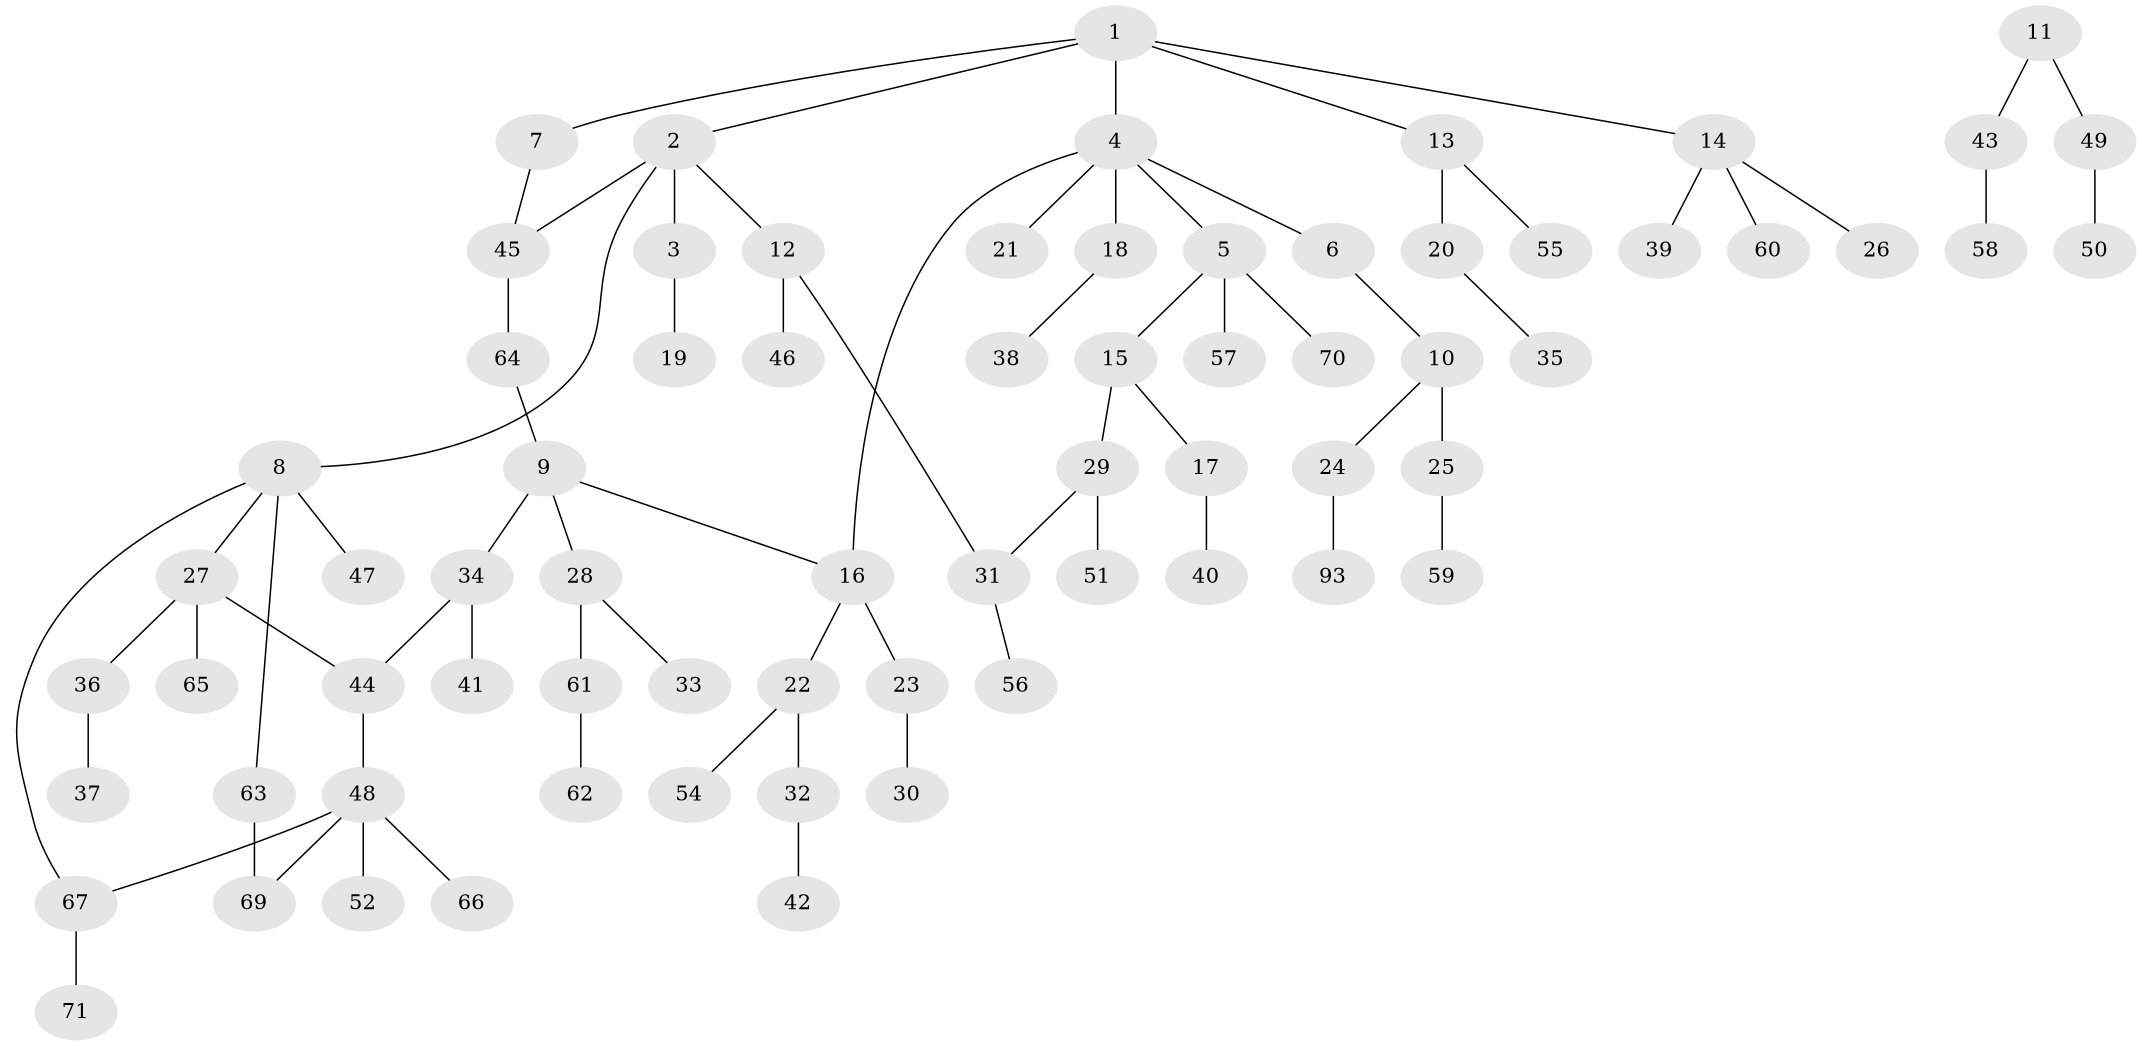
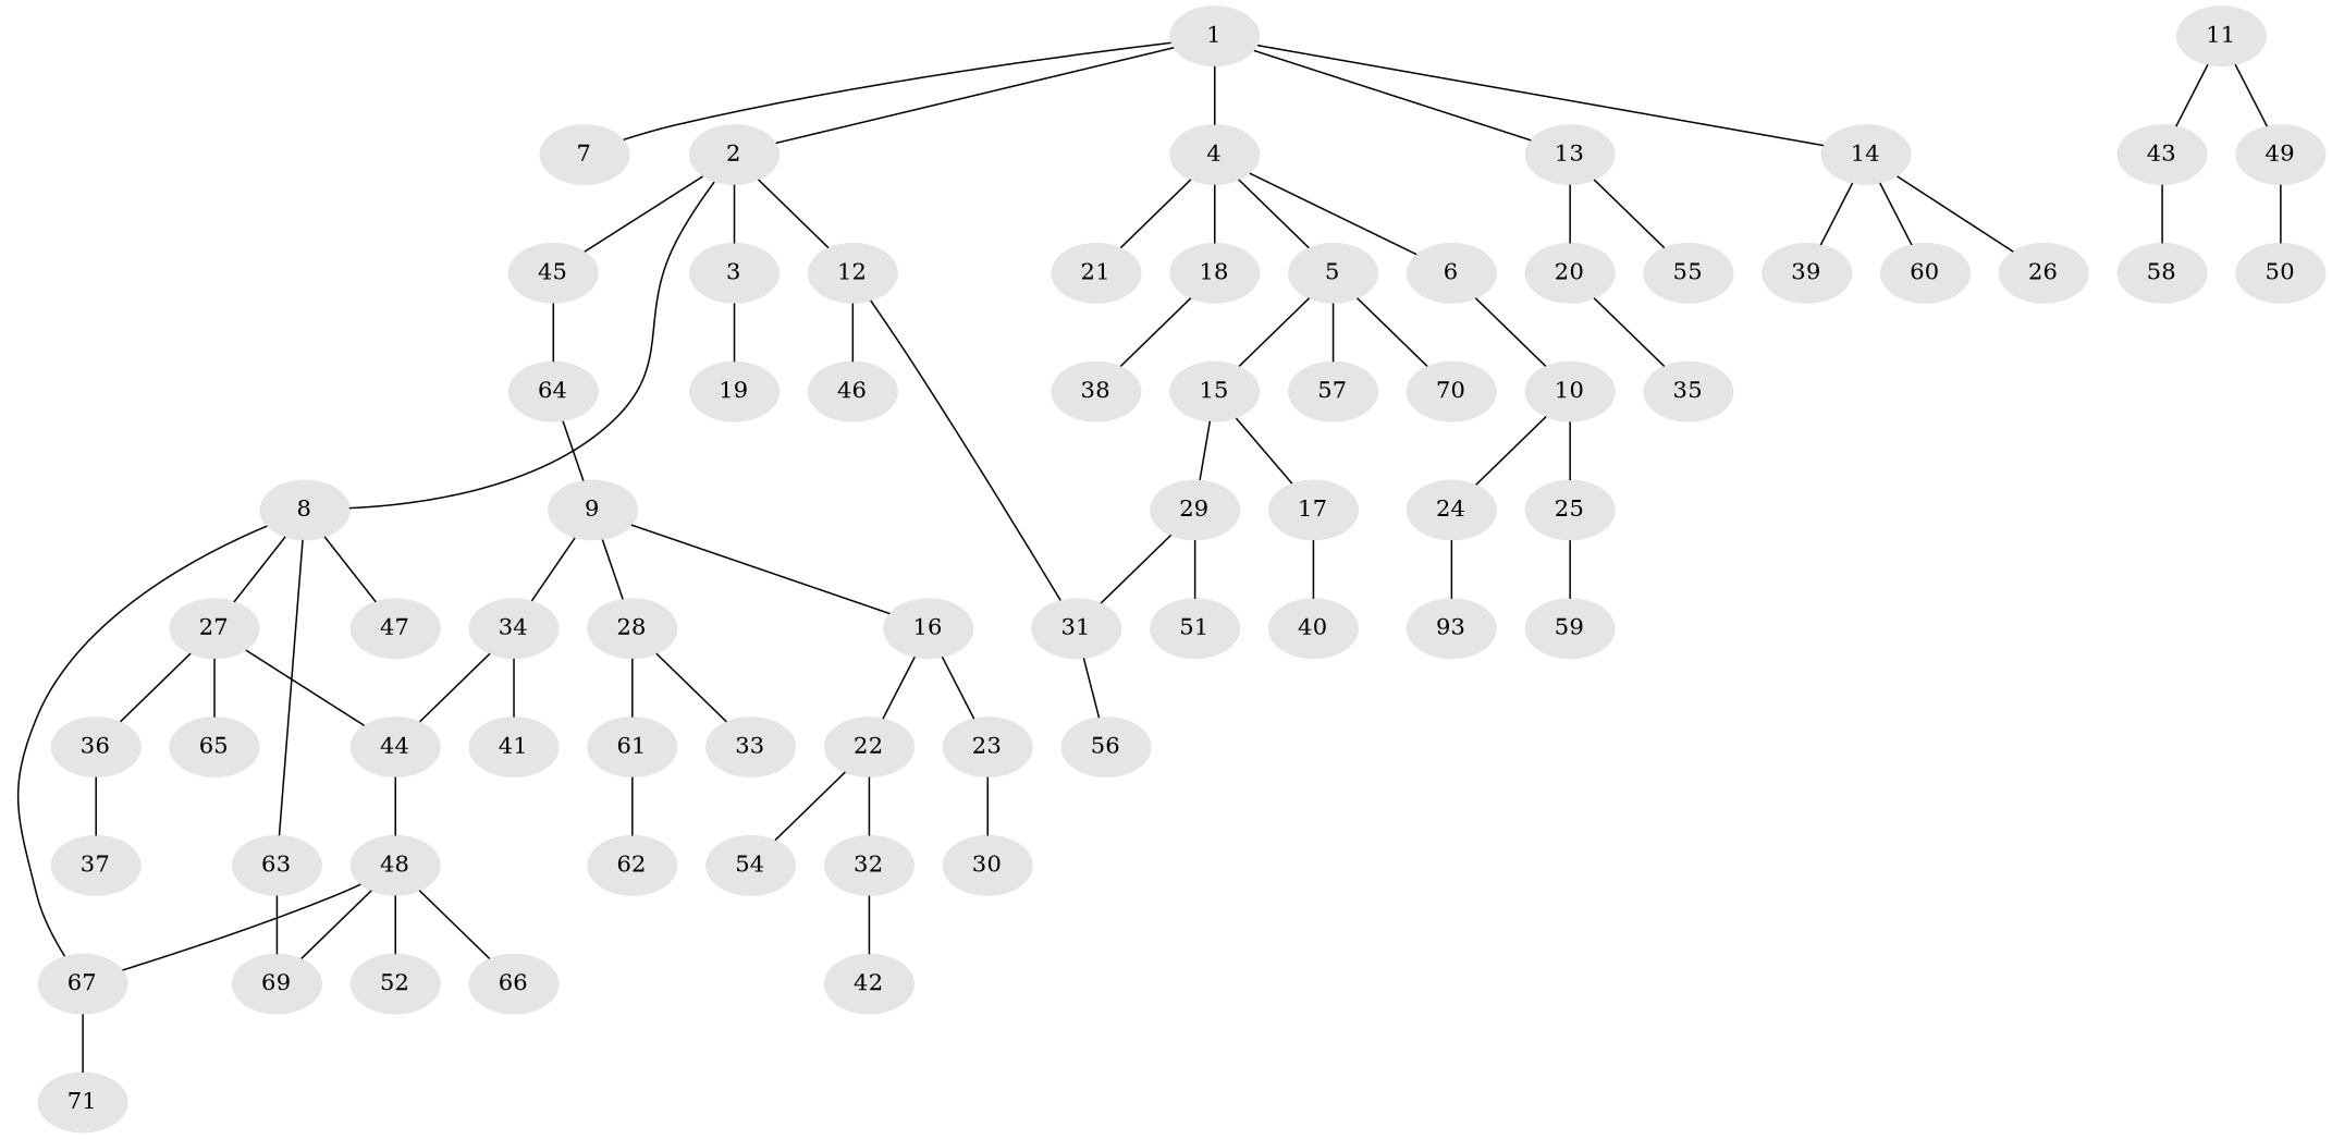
  graph {
    node [color=gray90 style=filled]
    1
    2
    4
    7
    13
    14
    3
    8
    12
    45
    5
    6
    16
    18
    21
    20
    55
    26
    39
    60
    19
    27
    47
    63
    67
    31
    46
    64
    15
    57
    70
    10
    11
    43
    49
    22
    23
    38
    17
    29
    24
    25
    9
    28
    34
    36
    44
    65
    69
    71
    33
    61
    41
    n54 [label=93]
    59
    58
    50
    56
    35
    40
    51
    32
    54
    30
    42
    37
    48
    62
    52
    66
    1 -- 2
    1 -- 4
    1 -- 7
    1 -- 13
    1 -- 14
    2 -- 3
    2 -- 8
    2 -- 12
    2 -- 45
    4 -- 5
    4 -- 6
-   4 -- 16
    4 -- 18
    4 -- 21
-   7 -- 45
    13 -- 20
    13 -- 55
    14 -- 26
    14 -- 39
    14 -- 60
    3 -- 19
    8 -- 27
    8 -- 47
    8 -- 63
    8 -- 67
    12 -- 31
    12 -- 46
    45 -- 64
    5 -- 15
    5 -- 57
    5 -- 70
    6 -- 10
    16 -- 22
    16 -- 23
    18 -- 38
    20 -- 35
    27 -- 36
    27 -- 44
    27 -- 65
    63 -- 69
    67 -- 71
    31 -- 56
    64 -- 9
    15 -- 17
    15 -- 29
    10 -- 24
    10 -- 25
    11 -- 43
    11 -- 49
    43 -- 58
    49 -- 50
    22 -- 32
    22 -- 54
    23 -- 30
    17 -- 40
    29 -- 31
    29 -- 51
    24 -- n54
    25 -- 59
    9 -- 16
    9 -- 28
    9 -- 34
    28 -- 33
    28 -- 61
    34 -- 44
    34 -- 41
    36 -- 37
    44 -- 48
    61 -- 62
    32 -- 42
    48 -- 67
    48 -- 69
    48 -- 52
    48 -- 66
  }
